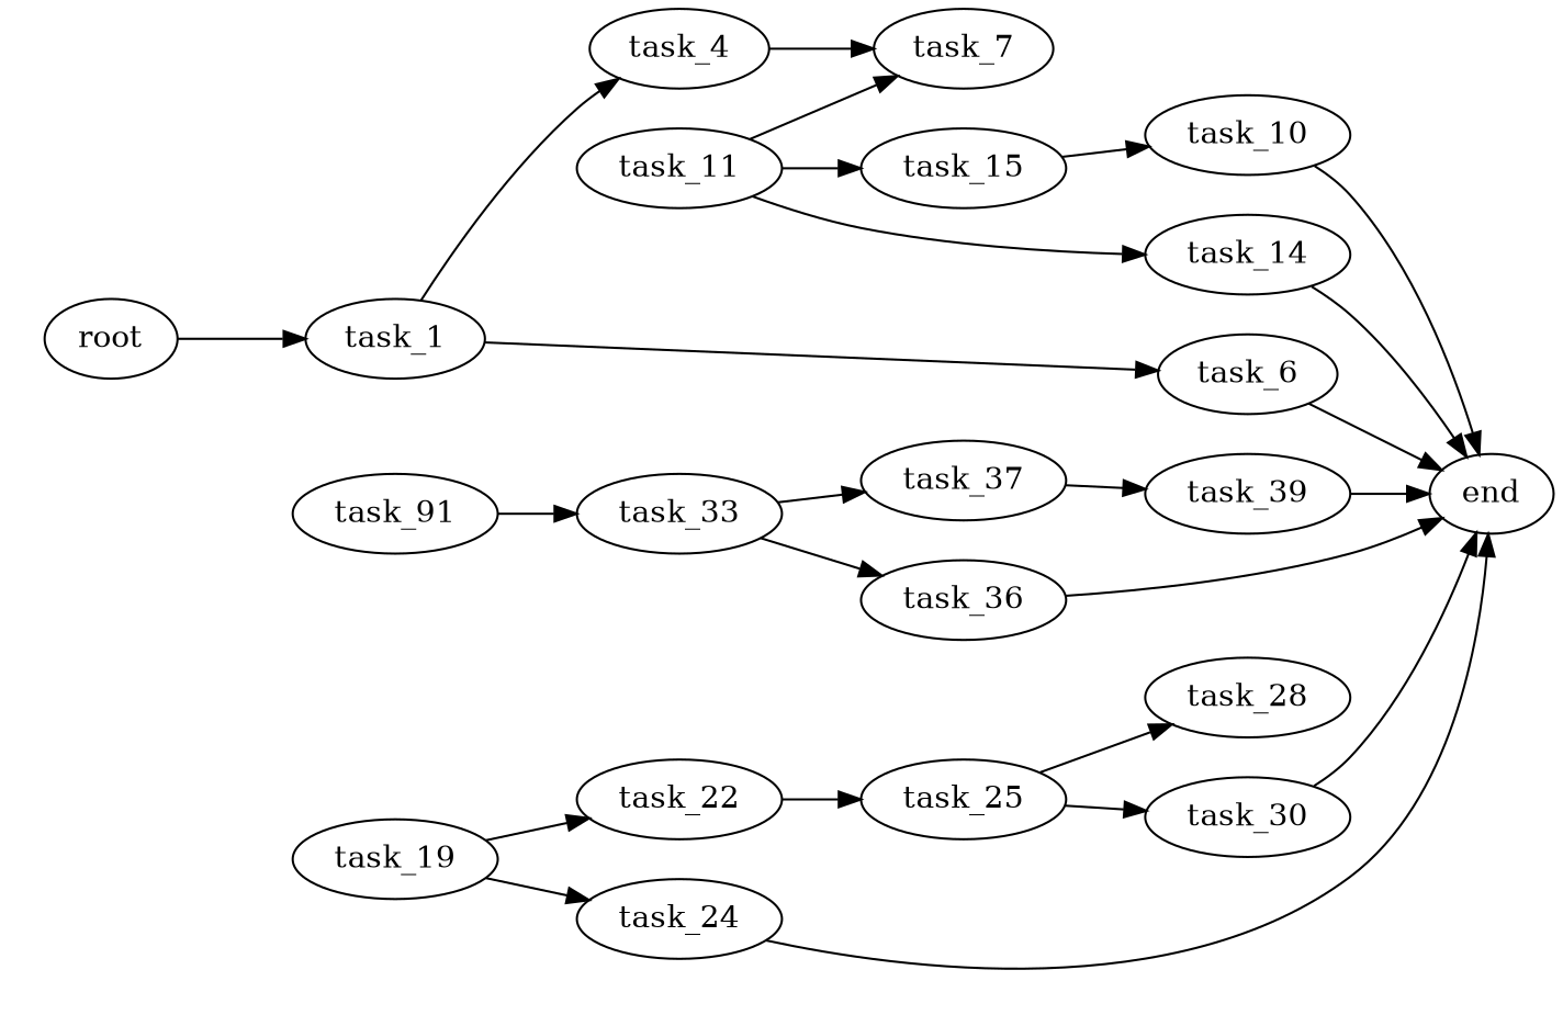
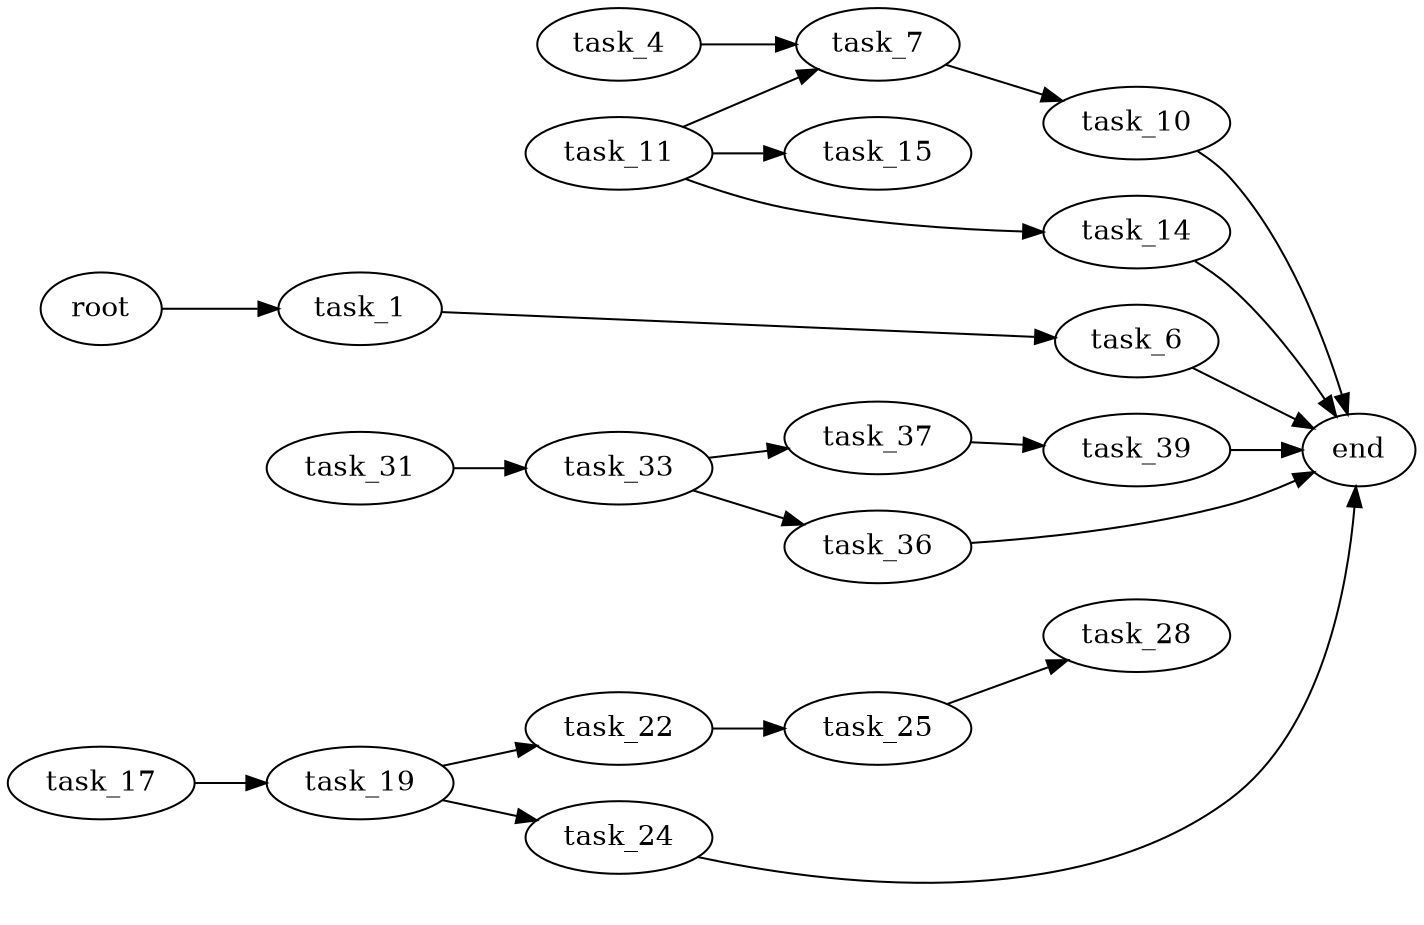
  digraph {
    rankdir=LR
    root
    task_1
    task_4
    task_6
    task_7
    end
    task_10
    task_11
    task_14
    task_15
+   task_17
    task_19
    task_22
    task_24
    task_25
    task_28
-   task_30
-   task_31 [label=task_91]
+   task_31
    task_33
    task_36
    task_37
    task_39
    root -> task_1
-   task_1 -> task_4
    task_1 -> task_6
    task_4 -> task_7
    task_6 -> end
-   task_15 -> task_10
+   task_7 -> task_10
    task_10 -> end
    task_11 -> task_7
    task_11 -> task_14
    task_11 -> task_15
    task_14 -> end
+   task_17 -> task_19
    task_19 -> task_22
    task_19 -> task_24
    task_22 -> task_25
    task_24 -> end
    task_25 -> task_28
-   task_25 -> task_30
-   task_30 -> end
    task_31 -> task_33
    task_33 -> task_36
    task_33 -> task_37
    task_36 -> end
    task_37 -> task_39
    task_39 -> end
  }
